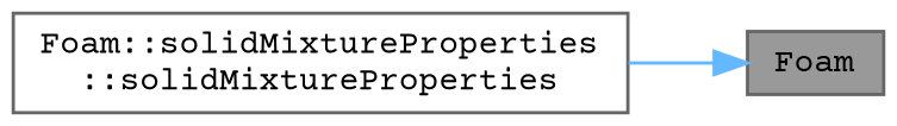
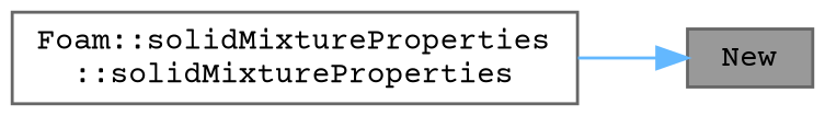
  digraph {
    rankdir=RL
    fontname="Courier Prime"
    node [fontname="Courier Prime" fontsize=10 shape=box style=filled]
-   n1 [color=gray40 fillcolor=grey60 fontcolor=black height=0.2 label=Foam width=0.4]
+   n1 [color=gray40 fillcolor=grey60 fontcolor=black height=0.2 label=New width=0.4]
    n2 [color=grey40 fillcolor=white height=0.2 label="Foam::solidMixtureProperties\l::solidMixtureProperties" width=0.4]
    n1 -> n2 [color=steelblue1 dir=back fontname="Courier Prime" fontsize=10 labelfontname=Helvetica labelfontsize=10 style=solid]
  }
